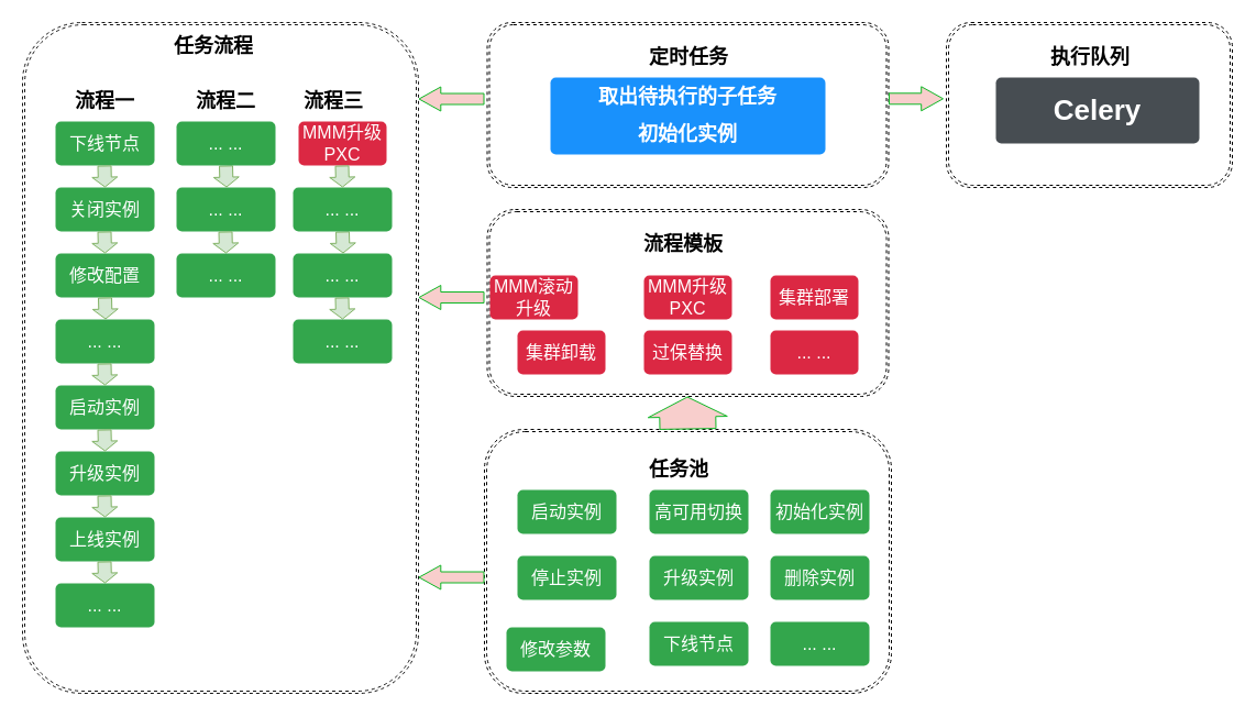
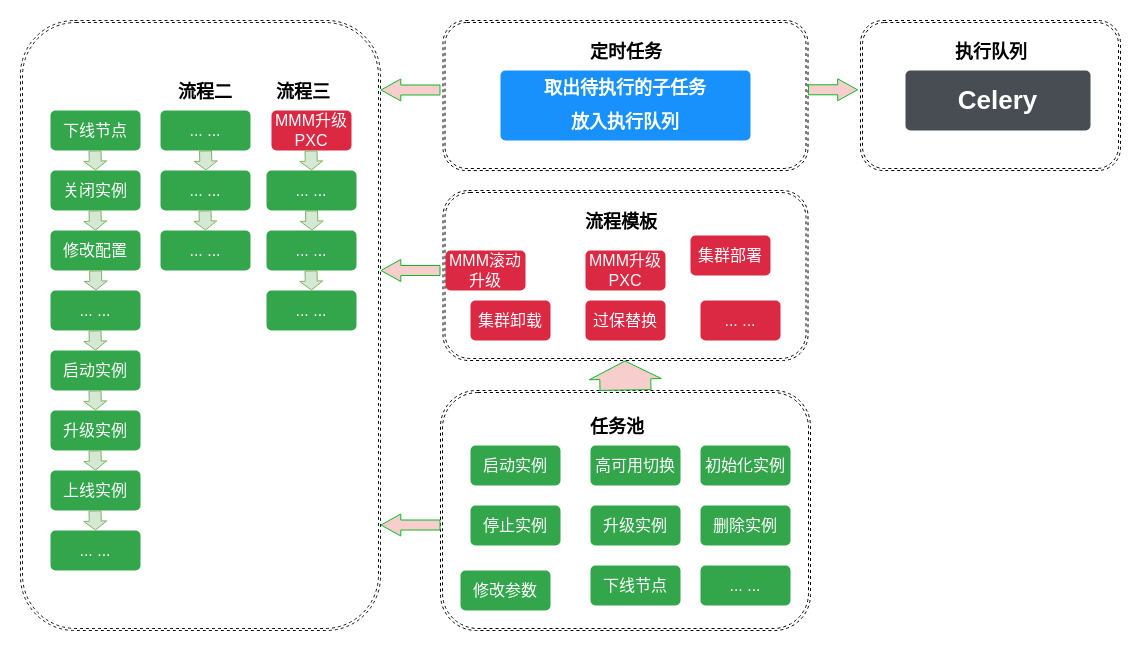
  <mxCell id="0" />
  <mxCell id="1" parent="0" />
  <mxCell id="2" value="" style="shape=ext;double=1;rounded=1;whiteSpace=wrap;html=1;dashed=1;strokeWidth=1;gradientColor=#FFFFFF;opacity=90;" vertex="1" parent="1"><mxGeometry x="20" width="360" height="610" as="geometry" y="20" /></mxCell>
  <mxCell id="3" value="" style="edgeStyle=orthogonalEdgeStyle;rounded=1;orthogonalLoop=1;jettySize=auto;html=1;strokeColor=#11B827;" edge="1" parent="1" source="5" target="44"><mxGeometry relative="1" as="geometry" /></mxCell>
  <mxCell id="4" value="" style="edgeStyle=orthogonalEdgeStyle;rounded=1;orthogonalLoop=1;jettySize=auto;html=1;strokeColor=#11B827;" edge="1" parent="1" source="5" target="44"><mxGeometry relative="1" as="geometry" /></mxCell>
  <mxCell id="5" value="" style="shape=ext;double=1;rounded=1;whiteSpace=wrap;html=1;dashed=1;" vertex="1" parent="1"><mxGeometry x="440" y="390" width="370" height="240" as="geometry" /></mxCell>
  <mxCell id="6" value="&lt;h1&gt;&lt;span&gt;&lt;font style=&quot;font-size: 18px&quot;&gt;任务池&lt;/font&gt;&lt;/span&gt;&lt;br&gt;&lt;/h1&gt;" style="text;html=1;strokeColor=none;fillColor=none;spacing=5;spacingTop=-20;whiteSpace=wrap;overflow=hidden;rounded=0;" vertex="1" parent="1"><mxGeometry x="585" y="405" width="70" height="40" as="geometry" /></mxCell>
  <mxCell id="7" value="启动实例" style="html=1;shadow=0;dashed=0;shape=mxgraph.bootstrap.rrect;rSize=5;strokeColor=none;strokeWidth=1;fillColor=#33A64C;fontColor=#FFFFFF;whiteSpace=wrap;align=center;verticalAlign=middle;spacingLeft=0;fontStyle=0;fontSize=16;spacing=5;" vertex="1" parent="1"><mxGeometry x="470" y="445" width="90" height="40" as="geometry" /></mxCell>
  <mxCell id="8" value="停止实例" style="html=1;shadow=0;dashed=0;shape=mxgraph.bootstrap.rrect;rSize=5;strokeColor=none;strokeWidth=1;fillColor=#33A64C;fontColor=#FFFFFF;whiteSpace=wrap;align=center;verticalAlign=middle;spacingLeft=0;fontStyle=0;fontSize=16;spacing=5;" vertex="1" parent="1"><mxGeometry x="470" y="505" width="90" height="40" as="geometry" /></mxCell>
  <mxCell id="9" value="修改参数" style="html=1;shadow=0;dashed=0;shape=mxgraph.bootstrap.rrect;rSize=5;strokeColor=none;strokeWidth=1;fillColor=#33A64C;fontColor=#FFFFFF;whiteSpace=wrap;align=center;verticalAlign=middle;spacingLeft=0;fontStyle=0;fontSize=16;spacing=5;" vertex="1" parent="1"><mxGeometry x="460" y="570" width="90" height="40" as="geometry" /></mxCell>
  <mxCell id="10" value="高可用切换" style="html=1;shadow=0;dashed=0;shape=mxgraph.bootstrap.rrect;rSize=5;strokeColor=none;strokeWidth=1;fillColor=#33A64C;fontColor=#FFFFFF;whiteSpace=wrap;align=center;verticalAlign=middle;spacingLeft=0;fontStyle=0;fontSize=16;spacing=5;" vertex="1" parent="1"><mxGeometry x="590" y="445" width="90" height="40" as="geometry" /></mxCell>
  <mxCell id="11" value="升级实例" style="html=1;shadow=0;dashed=0;shape=mxgraph.bootstrap.rrect;rSize=5;strokeColor=none;strokeWidth=1;fillColor=#33A64C;fontColor=#FFFFFF;whiteSpace=wrap;align=center;verticalAlign=middle;spacingLeft=0;fontStyle=0;fontSize=16;spacing=5;" vertex="1" parent="1"><mxGeometry x="590" y="505" width="90" height="40" as="geometry" /></mxCell>
  <mxCell id="12" value="下线节点" style="html=1;shadow=0;dashed=0;shape=mxgraph.bootstrap.rrect;rSize=5;strokeColor=none;strokeWidth=1;fillColor=#33A64C;fontColor=#FFFFFF;whiteSpace=wrap;align=center;verticalAlign=middle;spacingLeft=0;fontStyle=0;fontSize=16;spacing=5;" vertex="1" parent="1"><mxGeometry x="590" y="565" width="90" height="40" as="geometry" /></mxCell>
  <mxCell id="13" value="初始化实例" style="html=1;shadow=0;dashed=0;shape=mxgraph.bootstrap.rrect;rSize=5;strokeColor=none;strokeWidth=1;fillColor=#33A64C;fontColor=#FFFFFF;whiteSpace=wrap;align=center;verticalAlign=middle;spacingLeft=0;fontStyle=0;fontSize=16;spacing=5;" vertex="1" parent="1"><mxGeometry x="700" y="445" width="90" height="40" as="geometry" /></mxCell>
  <mxCell id="14" value="删除实例" style="html=1;shadow=0;dashed=0;shape=mxgraph.bootstrap.rrect;rSize=5;strokeColor=none;strokeWidth=1;fillColor=#33A64C;fontColor=#FFFFFF;whiteSpace=wrap;align=center;verticalAlign=middle;spacingLeft=0;fontStyle=0;fontSize=16;spacing=5;" vertex="1" parent="1"><mxGeometry x="700" y="505" width="90" height="40" as="geometry" /></mxCell>
  <mxCell id="15" value="... ..." style="html=1;shadow=0;dashed=0;shape=mxgraph.bootstrap.rrect;rSize=5;strokeColor=none;strokeWidth=1;fillColor=#33A64C;fontColor=#FFFFFF;whiteSpace=wrap;align=center;verticalAlign=middle;spacingLeft=0;fontStyle=0;fontSize=16;spacing=5;" vertex="1" parent="1"><mxGeometry x="700" y="565" width="90" height="40" as="geometry" /></mxCell>
- <mxCell id="16" value="&lt;h1&gt;&lt;span style=&quot;font-size: 18px&quot;&gt;任务流程&lt;/span&gt;&lt;/h1&gt;" style="text;html=1;strokeColor=none;fillColor=none;spacing=5;spacingTop=-20;whiteSpace=wrap;overflow=hidden;rounded=0;" vertex="1" parent="1"><mxGeometry x="152.5" width="85" height="40" as="geometry" y="20" /></mxCell>
  <mxCell id="17" value="下线节点" style="html=1;shadow=0;dashed=0;shape=mxgraph.bootstrap.rrect;rSize=5;strokeColor=none;strokeWidth=1;fillColor=#33A64C;fontColor=#FFFFFF;whiteSpace=wrap;align=center;verticalAlign=middle;spacingLeft=0;fontStyle=0;fontSize=16;spacing=5;" vertex="1" parent="1"><mxGeometry x="50" y="110" width="90" height="40" as="geometry" /></mxCell>
  <mxCell id="18" value="关闭实例" style="html=1;shadow=0;dashed=0;shape=mxgraph.bootstrap.rrect;rSize=5;strokeColor=none;strokeWidth=1;fillColor=#33A64C;fontColor=#FFFFFF;whiteSpace=wrap;align=center;verticalAlign=middle;spacingLeft=0;fontStyle=0;fontSize=16;spacing=5;" vertex="1" parent="1"><mxGeometry x="50" y="170" width="90" height="40" as="geometry" /></mxCell>
  <mxCell id="19" value="上线实例" style="html=1;shadow=0;dashed=0;shape=mxgraph.bootstrap.rrect;rSize=5;strokeColor=none;strokeWidth=1;fillColor=#33A64C;fontColor=#FFFFFF;whiteSpace=wrap;align=center;verticalAlign=middle;spacingLeft=0;fontStyle=0;fontSize=16;spacing=5;" vertex="1" parent="1"><mxGeometry x="50" y="470" width="90" height="40" as="geometry" /></mxCell>
  <mxCell id="20" value="启动实例" style="html=1;shadow=0;dashed=0;shape=mxgraph.bootstrap.rrect;rSize=5;strokeColor=none;strokeWidth=1;fillColor=#33A64C;fontColor=#FFFFFF;whiteSpace=wrap;align=center;verticalAlign=middle;spacingLeft=0;fontStyle=0;fontSize=16;spacing=5;" vertex="1" parent="1"><mxGeometry x="50" y="350" width="90" height="40" as="geometry" /></mxCell>
  <mxCell id="21" value="修改配置" style="html=1;shadow=0;dashed=0;shape=mxgraph.bootstrap.rrect;rSize=5;strokeColor=none;strokeWidth=1;fillColor=#33A64C;fontColor=#FFFFFF;whiteSpace=wrap;align=center;verticalAlign=middle;spacingLeft=0;fontStyle=0;fontSize=16;spacing=5;" vertex="1" parent="1"><mxGeometry x="50" y="230" width="90" height="40" as="geometry" /></mxCell>
  <mxCell id="22" value="... ..." style="html=1;shadow=0;dashed=0;shape=mxgraph.bootstrap.rrect;rSize=5;strokeColor=none;strokeWidth=1;fillColor=#33A64C;fontColor=#FFFFFF;whiteSpace=wrap;align=center;verticalAlign=middle;spacingLeft=0;fontStyle=0;fontSize=16;spacing=5;" vertex="1" parent="1"><mxGeometry x="50" y="290" width="90" height="40" as="geometry" /></mxCell>
  <mxCell id="23" value="升级实例" style="html=1;shadow=0;dashed=0;shape=mxgraph.bootstrap.rrect;rSize=5;strokeColor=none;strokeWidth=1;fillColor=#33A64C;fontColor=#FFFFFF;whiteSpace=wrap;align=center;verticalAlign=middle;spacingLeft=0;fontStyle=0;fontSize=16;spacing=5;" vertex="1" parent="1"><mxGeometry x="50" y="410" width="90" height="40" as="geometry" /></mxCell>
  <mxCell id="24" value="" style="shape=flexArrow;endArrow=classic;html=1;fillColor=#d5e8d4;strokeColor=#82b366;width=12;endSize=2.62;endWidth=10;" edge="1" parent="1"><mxGeometry width="50" height="50" relative="1" as="geometry"><mxPoint x="94.5" y="150" as="sourcePoint" /><mxPoint x="95" y="170" as="targetPoint" /></mxGeometry></mxCell>
  <mxCell id="25" value="" style="shape=flexArrow;endArrow=classic;html=1;fillColor=#d5e8d4;strokeColor=#82b366;width=12;endSize=2.62;endWidth=10;" edge="1" parent="1"><mxGeometry width="50" height="50" relative="1" as="geometry"><mxPoint x="94.5" y="510" as="sourcePoint" /><mxPoint x="95" y="530" as="targetPoint" /></mxGeometry></mxCell>
  <mxCell id="26" value="" style="shape=flexArrow;endArrow=classic;html=1;fillColor=#d5e8d4;strokeColor=#82b366;width=12;endSize=2.62;endWidth=10;" edge="1" parent="1"><mxGeometry width="50" height="50" relative="1" as="geometry"><mxPoint x="94.5" y="450" as="sourcePoint" /><mxPoint x="95" y="470" as="targetPoint" /></mxGeometry></mxCell>
  <mxCell id="27" value="" style="shape=flexArrow;endArrow=classic;html=1;fillColor=#d5e8d4;strokeColor=#82b366;width=12;endSize=2.62;endWidth=10;" edge="1" parent="1"><mxGeometry width="50" height="50" relative="1" as="geometry"><mxPoint x="94.5" y="390" as="sourcePoint" /><mxPoint x="95" y="410" as="targetPoint" /></mxGeometry></mxCell>
  <mxCell id="28" value="" style="shape=flexArrow;endArrow=classic;html=1;fillColor=#d5e8d4;strokeColor=#82b366;width=12;endSize=2.62;endWidth=10;" edge="1" parent="1"><mxGeometry width="50" height="50" relative="1" as="geometry"><mxPoint x="94.5" y="330" as="sourcePoint" /><mxPoint x="95" y="350" as="targetPoint" /></mxGeometry></mxCell>
  <mxCell id="29" value="" style="shape=flexArrow;endArrow=classic;html=1;fillColor=#d5e8d4;strokeColor=#82b366;width=12;endSize=2.62;endWidth=10;" edge="1" parent="1"><mxGeometry width="50" height="50" relative="1" as="geometry"><mxPoint x="95" y="270" as="sourcePoint" /><mxPoint x="95.5" y="290" as="targetPoint" /></mxGeometry></mxCell>
  <mxCell id="30" value="" style="shape=flexArrow;endArrow=classic;html=1;fillColor=#d5e8d4;strokeColor=#82b366;width=12;endSize=2.62;endWidth=10;" edge="1" parent="1"><mxGeometry width="50" height="50" relative="1" as="geometry"><mxPoint x="94.5" y="210" as="sourcePoint" /><mxPoint x="95" y="230" as="targetPoint" /></mxGeometry></mxCell>
  <mxCell id="31" value="... ..." style="html=1;shadow=0;dashed=0;shape=mxgraph.bootstrap.rrect;rSize=5;strokeColor=none;strokeWidth=1;fillColor=#33A64C;fontColor=#FFFFFF;whiteSpace=wrap;align=center;verticalAlign=middle;spacingLeft=0;fontStyle=0;fontSize=16;spacing=5;" vertex="1" parent="1"><mxGeometry x="50" y="530" width="90" height="40" as="geometry" /></mxCell>
- <mxCell id="32" value="&lt;h1&gt;&lt;span style=&quot;font-size: 18px&quot;&gt;流程一&lt;/span&gt;&lt;/h1&gt;" style="text;html=1;strokeColor=none;fillColor=none;spacing=5;spacingTop=-20;whiteSpace=wrap;overflow=hidden;rounded=0;" vertex="1" parent="1"><mxGeometry x="62.5" y="70" width="65" height="40" as="geometry" /></mxCell>
  <mxCell id="33" value="... ..." style="html=1;shadow=0;dashed=0;shape=mxgraph.bootstrap.rrect;rSize=5;strokeColor=none;strokeWidth=1;fillColor=#33A64C;fontColor=#FFFFFF;whiteSpace=wrap;align=center;verticalAlign=middle;spacingLeft=0;fontStyle=0;fontSize=16;spacing=5;" vertex="1" parent="1"><mxGeometry x="160" y="170" width="90" height="40" as="geometry" /></mxCell>
  <mxCell id="34" value="" style="shape=flexArrow;endArrow=classic;html=1;fillColor=#d5e8d4;strokeColor=#82b366;width=12;endSize=2.62;endWidth=10;" edge="1" parent="1"><mxGeometry width="50" height="50" relative="1" as="geometry"><mxPoint x="204.5" y="210" as="sourcePoint" /><mxPoint x="205" y="230" as="targetPoint" /></mxGeometry></mxCell>
  <mxCell id="35" value="" style="shape=flexArrow;endArrow=classic;html=1;fillColor=#d5e8d4;strokeColor=#82b366;width=12;endSize=2.62;endWidth=10;" edge="1" parent="1"><mxGeometry width="50" height="50" relative="1" as="geometry"><mxPoint x="205" y="150" as="sourcePoint" /><mxPoint x="205.5" y="170" as="targetPoint" /></mxGeometry></mxCell>
  <mxCell id="36" value="... ..." style="html=1;shadow=0;dashed=0;shape=mxgraph.bootstrap.rrect;rSize=5;strokeColor=none;strokeWidth=1;fillColor=#33A64C;fontColor=#FFFFFF;whiteSpace=wrap;align=center;verticalAlign=middle;spacingLeft=0;fontStyle=0;fontSize=16;spacing=5;" vertex="1" parent="1"><mxGeometry x="160" y="110" width="90" height="40" as="geometry" /></mxCell>
  <mxCell id="37" value="... ..." style="html=1;shadow=0;dashed=0;shape=mxgraph.bootstrap.rrect;rSize=5;strokeColor=none;strokeWidth=1;fillColor=#33A64C;fontColor=#FFFFFF;whiteSpace=wrap;align=center;verticalAlign=middle;spacingLeft=0;fontStyle=0;fontSize=16;spacing=5;" vertex="1" parent="1"><mxGeometry x="160" y="230" width="90" height="40" as="geometry" /></mxCell>
  <mxCell id="38" value="&lt;h1&gt;&lt;span style=&quot;font-size: 18px&quot;&gt;流程二&lt;/span&gt;&lt;/h1&gt;" style="text;html=1;strokeColor=none;fillColor=none;spacing=5;spacingTop=-20;whiteSpace=wrap;overflow=hidden;rounded=0;" vertex="1" parent="1"><mxGeometry x="172.5" y="70" width="65" height="40" as="geometry" /></mxCell>
  <mxCell id="39" value="" style="shape=ext;double=1;rounded=1;whiteSpace=wrap;html=1;dashed=1;" vertex="1" parent="1"><mxGeometry x="442.5" y="190" width="365" height="170" as="geometry" /></mxCell>
  <mxCell id="40" value="MMM滚动升级" style="html=1;shadow=0;dashed=0;shape=mxgraph.bootstrap.rrect;rSize=5;strokeColor=none;strokeWidth=1;fillColor=#DB2843;fontColor=#FFFFFF;whiteSpace=wrap;align=center;verticalAlign=middle;spacingLeft=0;fontStyle=0;fontSize=16;spacing=5;" vertex="1" parent="1"><mxGeometry x="445" y="250" width="80" height="40" as="geometry" /></mxCell>
  <mxCell id="41" value="MMM升级PXC" style="html=1;shadow=0;dashed=0;shape=mxgraph.bootstrap.rrect;rSize=5;strokeColor=none;strokeWidth=1;fillColor=#DB2843;fontColor=#FFFFFF;whiteSpace=wrap;align=center;verticalAlign=middle;spacingLeft=0;fontStyle=0;fontSize=16;spacing=5;" vertex="1" parent="1"><mxGeometry x="585" y="250" width="80" height="40" as="geometry" /></mxCell>
- <mxCell id="42" value="集群部署" style="html=1;shadow=0;dashed=0;shape=mxgraph.bootstrap.rrect;rSize=5;strokeColor=none;strokeWidth=1;fillColor=#DB2843;fontColor=#FFFFFF;whiteSpace=wrap;align=center;verticalAlign=middle;spacingLeft=0;fontStyle=0;fontSize=16;spacing=5;" vertex="1" parent="1"><mxGeometry x="700" y="250" width="80" height="40" as="geometry" /></mxCell>
+ <mxCell id="42" value="集群部署" style="html=1;shadow=0;dashed=0;shape=mxgraph.bootstrap.rrect;rSize=5;strokeColor=none;strokeWidth=1;fillColor=#DB2843;fontColor=#FFFFFF;whiteSpace=wrap;align=center;verticalAlign=middle;spacingLeft=0;fontStyle=0;fontSize=16;spacing=5;" vertex="1" parent="1"><mxGeometry x="690" y="235" width="80" height="40" as="geometry" /></mxCell>
  <mxCell id="43" value="集群卸载" style="html=1;shadow=0;dashed=0;shape=mxgraph.bootstrap.rrect;rSize=5;strokeColor=none;strokeWidth=1;fillColor=#DB2843;fontColor=#FFFFFF;whiteSpace=wrap;align=center;verticalAlign=middle;spacingLeft=0;fontStyle=0;fontSize=16;spacing=5;" vertex="1" parent="1"><mxGeometry x="470" y="300" width="80" height="40" as="geometry" /></mxCell>
  <mxCell id="44" value="过保替换" style="html=1;shadow=0;dashed=0;shape=mxgraph.bootstrap.rrect;rSize=5;strokeColor=none;strokeWidth=1;fillColor=#DB2843;fontColor=#FFFFFF;whiteSpace=wrap;align=center;verticalAlign=middle;spacingLeft=0;fontStyle=0;fontSize=16;spacing=5;" vertex="1" parent="1"><mxGeometry x="585" y="300" width="80" height="40" as="geometry" /></mxCell>
  <mxCell id="45" value="... ..." style="html=1;shadow=0;dashed=0;shape=mxgraph.bootstrap.rrect;rSize=5;strokeColor=none;strokeWidth=1;fillColor=#DB2843;fontColor=#FFFFFF;whiteSpace=wrap;align=center;verticalAlign=middle;spacingLeft=0;fontStyle=0;fontSize=16;spacing=5;" vertex="1" parent="1"><mxGeometry x="700" y="300" width="80" height="40" as="geometry" /></mxCell>
  <mxCell id="46" value="" style="shape=flexArrow;endArrow=classic;html=1;fillColor=#f8cecc;strokeColor=#11B827;entryX=1;entryY=0.816;entryDx=0;entryDy=0;entryPerimeter=0;endWidth=11;endSize=6.27;" edge="1" parent="1"><mxGeometry width="50" height="50" relative="1" as="geometry"><mxPoint x="440" y="270" as="sourcePoint" /><mxPoint x="380" y="270" as="targetPoint" /></mxGeometry></mxCell>
  <mxCell id="47" value="&lt;h1&gt;&lt;span style=&quot;font-size: 18px&quot;&gt;流程模板&lt;/span&gt;&lt;/h1&gt;" style="text;html=1;strokeColor=none;fillColor=none;spacing=5;spacingTop=-20;whiteSpace=wrap;overflow=hidden;rounded=0;" vertex="1" parent="1"><mxGeometry x="580" y="200" width="80" height="40" as="geometry" /></mxCell>
  <mxCell id="48" value="&lt;h1&gt;&lt;span style=&quot;font-size: 18px&quot;&gt;流程三&lt;/span&gt;&lt;/h1&gt;" style="text;html=1;strokeColor=none;fillColor=none;spacing=5;spacingTop=-20;whiteSpace=wrap;overflow=hidden;rounded=0;" vertex="1" parent="1"><mxGeometry x="271" y="70" width="65" height="40" as="geometry" /></mxCell>
  <mxCell id="49" value="MMM升级PXC" style="html=1;shadow=0;dashed=0;shape=mxgraph.bootstrap.rrect;rSize=5;strokeColor=none;strokeWidth=1;fillColor=#DB2843;fontColor=#FFFFFF;whiteSpace=wrap;align=center;verticalAlign=middle;spacingLeft=0;fontStyle=0;fontSize=16;spacing=5;" vertex="1" parent="1"><mxGeometry x="271" y="110" width="80" height="40" as="geometry" /></mxCell>
  <mxCell id="50" value="... ..." style="html=1;shadow=0;dashed=0;shape=mxgraph.bootstrap.rrect;rSize=5;strokeColor=none;strokeWidth=1;fillColor=#33A64C;fontColor=#FFFFFF;whiteSpace=wrap;align=center;verticalAlign=middle;spacingLeft=0;fontStyle=0;fontSize=16;spacing=5;" vertex="1" parent="1"><mxGeometry x="266" y="230" width="90" height="40" as="geometry" /></mxCell>
  <mxCell id="51" value="" style="shape=flexArrow;endArrow=classic;html=1;fillColor=#d5e8d4;strokeColor=#82b366;width=12;endSize=2.62;endWidth=10;" edge="1" parent="1"><mxGeometry width="50" height="50" relative="1" as="geometry"><mxPoint x="310.5" y="270" as="sourcePoint" /><mxPoint x="311" y="290" as="targetPoint" /></mxGeometry></mxCell>
  <mxCell id="52" value="" style="shape=flexArrow;endArrow=classic;html=1;fillColor=#d5e8d4;strokeColor=#82b366;width=12;endSize=2.62;endWidth=10;" edge="1" parent="1"><mxGeometry width="50" height="50" relative="1" as="geometry"><mxPoint x="311" y="210" as="sourcePoint" /><mxPoint x="311.5" y="230" as="targetPoint" /></mxGeometry></mxCell>
  <mxCell id="53" value="... ..." style="html=1;shadow=0;dashed=0;shape=mxgraph.bootstrap.rrect;rSize=5;strokeColor=none;strokeWidth=1;fillColor=#33A64C;fontColor=#FFFFFF;whiteSpace=wrap;align=center;verticalAlign=middle;spacingLeft=0;fontStyle=0;fontSize=16;spacing=5;" vertex="1" parent="1"><mxGeometry x="266" y="170" width="90" height="40" as="geometry" /></mxCell>
  <mxCell id="54" value="... ..." style="html=1;shadow=0;dashed=0;shape=mxgraph.bootstrap.rrect;rSize=5;strokeColor=none;strokeWidth=1;fillColor=#33A64C;fontColor=#FFFFFF;whiteSpace=wrap;align=center;verticalAlign=middle;spacingLeft=0;fontStyle=0;fontSize=16;spacing=5;" vertex="1" parent="1"><mxGeometry x="266" y="290" width="90" height="40" as="geometry" /></mxCell>
  <mxCell id="55" value="" style="shape=flexArrow;endArrow=classic;html=1;fillColor=#d5e8d4;strokeColor=#82b366;width=12;endSize=2.62;endWidth=10;" edge="1" parent="1"><mxGeometry width="50" height="50" relative="1" as="geometry"><mxPoint x="310.5" y="150" as="sourcePoint" /><mxPoint x="311" y="170" as="targetPoint" /></mxGeometry></mxCell>
  <mxCell id="56" value="" style="shape=flexArrow;endArrow=classic;html=1;fillColor=#f8cecc;strokeColor=#11B827;width=51;endSize=5.72;" edge="1" parent="1"><mxGeometry width="50" height="50" relative="1" as="geometry"><mxPoint x="625" y="390" as="sourcePoint" /><mxPoint x="624.5" y="360" as="targetPoint" /></mxGeometry></mxCell>
  <mxCell id="57" value="" style="shape=ext;double=1;rounded=1;whiteSpace=wrap;html=1;dashed=1;" vertex="1" parent="1"><mxGeometry x="442.5" width="365" height="150" as="geometry" y="20" /></mxCell>
  <mxCell id="58" value="&lt;h1&gt;&lt;span style=&quot;font-size: 18px&quot;&gt;定时任务&lt;/span&gt;&lt;/h1&gt;" style="text;html=1;strokeColor=none;fillColor=none;spacing=5;spacingTop=-20;whiteSpace=wrap;overflow=hidden;rounded=0;" vertex="1" parent="1"><mxGeometry x="585" y="30" width="80" height="40" as="geometry" /></mxCell>
  <mxCell id="59" style="edgeStyle=orthogonalEdgeStyle;rounded=1;orthogonalLoop=1;jettySize=auto;html=1;exitX=0.5;exitY=1;exitDx=0;exitDy=0;strokeColor=#11B827;" edge="1" parent="1" source="57" target="57"><mxGeometry relative="1" as="geometry" /></mxCell>
  <mxCell id="60" value="" style="shape=flexArrow;endArrow=classic;html=1;fillColor=#f8cecc;strokeColor=#11B827;entryX=1;entryY=0.816;entryDx=0;entryDy=0;entryPerimeter=0;endWidth=11;endSize=6.27;" edge="1" parent="1"><mxGeometry width="50" height="50" relative="1" as="geometry"><mxPoint x="440" y="89.5" as="sourcePoint" /><mxPoint x="380" y="89.5" as="targetPoint" /></mxGeometry></mxCell>
  <mxCell id="61" value="" style="shape=flexArrow;endArrow=classic;html=1;fillColor=#f8cecc;strokeColor=#11B827;entryX=1;entryY=0.816;entryDx=0;entryDy=0;entryPerimeter=0;endWidth=11;endSize=6.27;" edge="1" parent="1"><mxGeometry width="50" height="50" relative="1" as="geometry"><mxPoint x="440" y="524.5" as="sourcePoint" /><mxPoint x="380" y="524.5" as="targetPoint" /></mxGeometry></mxCell>
  <mxCell id="62" value="" style="shape=ext;double=1;rounded=1;whiteSpace=wrap;html=1;dashed=1;" vertex="1" parent="1"><mxGeometry x="860" width="260" height="150" as="geometry" y="20" /></mxCell>
  <mxCell id="63" value="&lt;h1&gt;&lt;span style=&quot;font-size: 18px&quot;&gt;执行队列&lt;/span&gt;&lt;/h1&gt;" style="text;html=1;strokeColor=none;fillColor=none;spacing=5;spacingTop=-20;whiteSpace=wrap;overflow=hidden;rounded=0;" vertex="1" parent="1"><mxGeometry x="950" y="30" width="80" height="40" as="geometry" /></mxCell>
  <mxCell id="64" value="" style="shape=flexArrow;endArrow=classic;html=1;fillColor=#f8cecc;strokeColor=#11B827;endWidth=11;endSize=6.27;" edge="1" parent="1"><mxGeometry width="50" height="50" relative="1" as="geometry"><mxPoint x="807.5" y="89.29" as="sourcePoint" /><mxPoint x="857.5" y="89.29" as="targetPoint" /></mxGeometry></mxCell>
- <mxCell id="65" value="&lt;h1 style=&quot;font-size: 18px&quot;&gt;&lt;font style=&quot;font-size: 18px&quot;&gt;取出待执行的子任务&lt;/font&gt;&lt;/h1&gt;&lt;h1 style=&quot;font-size: 18px&quot;&gt;&lt;font style=&quot;font-size: 18px&quot;&gt;初始化实例&lt;/font&gt;&lt;/h1&gt;" style="html=1;shadow=0;dashed=0;shape=mxgraph.bootstrap.rrect;rSize=5;strokeColor=none;strokeWidth=1;fillColor=#0085FC;fontColor=#FFFFFF;whiteSpace=wrap;align=center;verticalAlign=middle;spacingLeft=0;fontStyle=0;fontSize=16;spacing=5;opacity=90;" vertex="1" parent="1"><mxGeometry x="500" y="70" width="250" height="70" as="geometry" /></mxCell>
+ <mxCell id="65" value="&lt;h1 style=&quot;font-size: 18px&quot;&gt;&lt;font style=&quot;font-size: 18px&quot;&gt;取出待执行的子任务&lt;/font&gt;&lt;/h1&gt;&lt;h1 style=&quot;font-size: 18px&quot;&gt;&lt;font style=&quot;font-size: 18px&quot;&gt;放入执行队列&lt;/font&gt;&lt;/h1&gt;" style="html=1;shadow=0;dashed=0;shape=mxgraph.bootstrap.rrect;rSize=5;strokeColor=none;strokeWidth=1;fillColor=#0085FC;fontColor=#FFFFFF;whiteSpace=wrap;align=center;verticalAlign=middle;spacingLeft=0;fontStyle=0;fontSize=16;spacing=5;opacity=90;" vertex="1" parent="1"><mxGeometry x="500" y="70" width="250" height="70" as="geometry" /></mxCell>
  <mxCell id="66" value="&lt;b&gt;&lt;font style=&quot;font-size: 26px&quot;&gt;Celery&lt;/font&gt;&lt;/b&gt;" style="html=1;shadow=0;dashed=0;shape=mxgraph.bootstrap.rrect;rSize=5;strokeColor=none;strokeWidth=1;fillColor=#343A40;fontColor=#ffffff;whiteSpace=wrap;align=center;verticalAlign=middle;spacingLeft=0;fontStyle=0;fontSize=16;spacing=5;opacity=90;" vertex="1" parent="1"><mxGeometry x="905" y="70" width="185" height="60" as="geometry" /></mxCell>
  <mxCell id="67" style="edgeStyle=orthogonalEdgeStyle;rounded=1;orthogonalLoop=1;jettySize=auto;html=1;exitX=0.5;exitY=1;exitDx=0;exitDy=0;strokeColor=#11B827;" edge="1" parent="1" source="62" target="62"><mxGeometry relative="1" as="geometry" /></mxCell>
